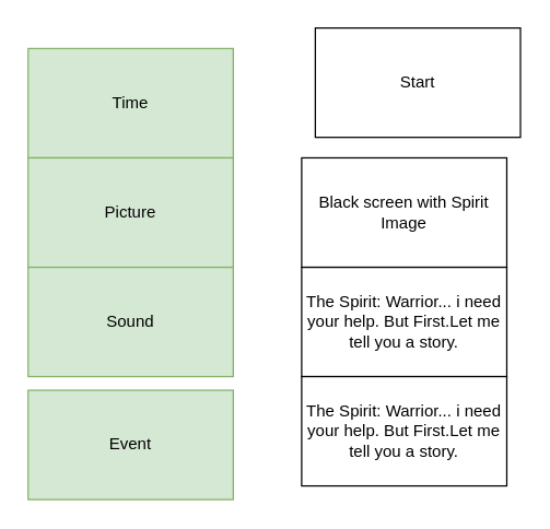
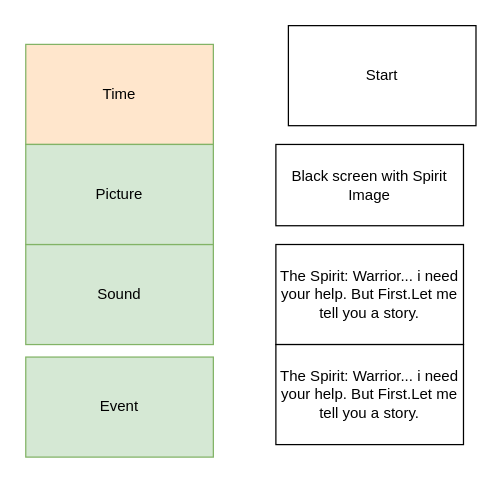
  <mxCell id="0" />
  <mxCell id="1" parent="0" />
- <mxCell id="2" value="Time" style="rounded=0;whiteSpace=wrap;html=1;fillColor=#d5e8d4;strokeColor=#82b366;" parent="1" vertex="1"><mxGeometry x="20" y="35" width="150" height="80" as="geometry" /></mxCell>
+ <mxCell id="2" value="Time" style="rounded=0;whiteSpace=wrap;html=1;fillColor=#ffe6cc;strokeColor=#82b366;" parent="1" vertex="1"><mxGeometry x="20" y="35" width="150" height="80" as="geometry" /></mxCell>
  <mxCell id="3" value="Sound" style="rounded=0;whiteSpace=wrap;html=1;fillColor=#d5e8d4;strokeColor=#82b366;" parent="1" vertex="1"><mxGeometry x="20" y="195" width="150" height="80" as="geometry" /></mxCell>
  <mxCell id="4" value="Picture" style="rounded=0;whiteSpace=wrap;html=1;fillColor=#d5e8d4;strokeColor=#82b366;" parent="1" vertex="1"><mxGeometry x="20" y="115" width="150" height="80" as="geometry" /></mxCell>
  <mxCell id="5" value="Start" style="rounded=0;whiteSpace=wrap;html=1;" parent="1" vertex="1"><mxGeometry x="230" y="20" width="150" height="80" as="geometry" /></mxCell>
  <mxCell id="6" value="The Spirit: Warrior... i need your help. But First.Let me tell you a story." style="rounded=0;whiteSpace=wrap;html=1;" parent="1" vertex="1"><mxGeometry x="220" y="195" width="150" height="80" as="geometry" /></mxCell>
- <mxCell id="7" value="Black screen with Spirit Image" style="rounded=0;whiteSpace=wrap;html=1;" parent="1" vertex="1"><mxGeometry x="220" y="115" width="150" height="80" as="geometry" /></mxCell>
+ <mxCell id="7" value="Black screen with Spirit Image" style="rounded=0;whiteSpace=wrap;html=1;" parent="1" vertex="1"><mxGeometry x="220" y="115" width="150" height="65" as="geometry" /></mxCell>
  <mxCell id="8" value="Event" style="rounded=0;whiteSpace=wrap;html=1;fillColor=#d5e8d4;strokeColor=#82b366;" parent="1" vertex="1"><mxGeometry x="20" y="285" width="150" height="80" as="geometry" /></mxCell>
  <mxCell id="9" value="The Spirit: Warrior... i need your help. But First.Let me tell you a story." style="rounded=0;whiteSpace=wrap;html=1;" parent="1" vertex="1"><mxGeometry x="220" y="275" width="150" height="80" as="geometry" /></mxCell>
